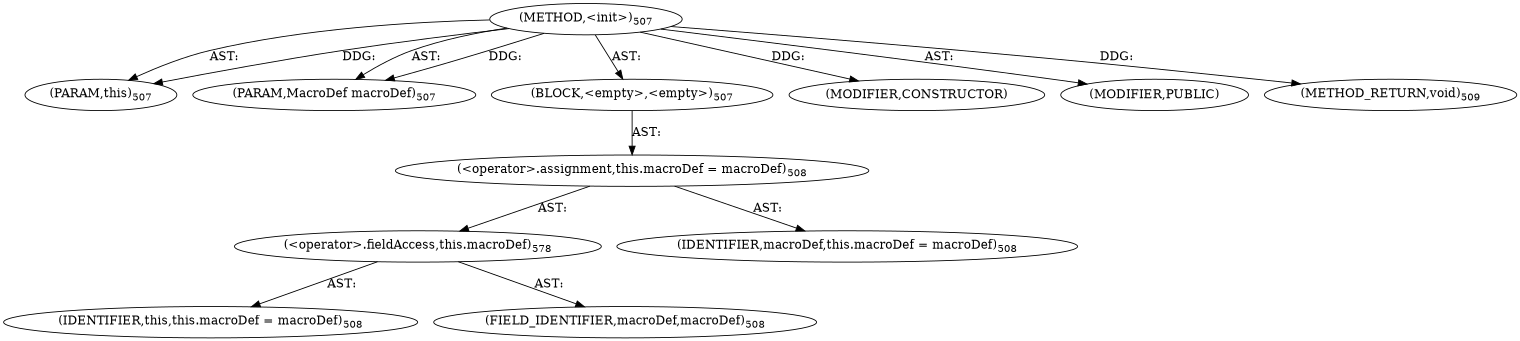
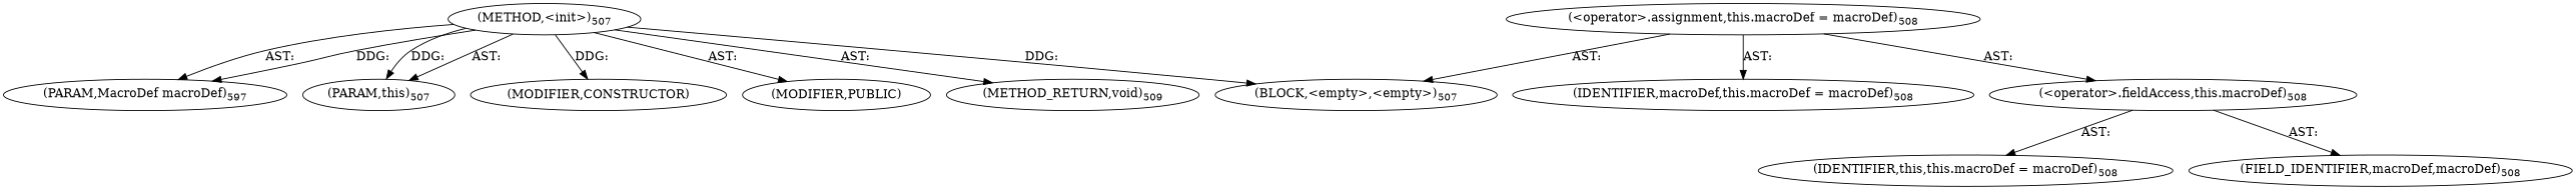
  digraph {
    n1 [label=<(METHOD,&lt;init&gt;)<SUB>507</SUB>>]
    n2 [label=<(PARAM,this)<SUB>507</SUB>>]
-   n3 [label=<(PARAM,MacroDef macroDef)<SUB>507</SUB>>]
+   n3 [label=<(PARAM,MacroDef macroDef)<SUB>597</SUB>>]
    n4 [label=<(BLOCK,&lt;empty&gt;,&lt;empty&gt;)<SUB>507</SUB>>]
    n5 [label=<(MODIFIER,CONSTRUCTOR)>]
    n6 [label=<(MODIFIER,PUBLIC)>]
    n7 [label=<(METHOD_RETURN,void)<SUB>509</SUB>>]
    n8 [label=<(&lt;operator&gt;.assignment,this.macroDef = macroDef)<SUB>508</SUB>>]
-   n9 [label=<(&lt;operator&gt;.fieldAccess,this.macroDef)<SUB>578</SUB>>]
+   n9 [label=<(&lt;operator&gt;.fieldAccess,this.macroDef)<SUB>508</SUB>>]
    n10 [label=<(IDENTIFIER,macroDef,this.macroDef = macroDef)<SUB>508</SUB>>]
    n11 [label=<(IDENTIFIER,this,this.macroDef = macroDef)<SUB>508</SUB>>]
    n12 [label=<(FIELD_IDENTIFIER,macroDef,macroDef)<SUB>508</SUB>>]
    n1 -> n2 [label="AST: "]
    n1 -> n2 [label="DDG: "]
    n1 -> n3 [label="AST: "]
    n1 -> n3 [label="DDG: "]
-   n1 -> n4 [label="AST: "]
+   n1 -> n4 [label="DDG: "]
    n1 -> n5 [label="DDG: "]
    n1 -> n6 [label="AST: "]
-   n1 -> n7 [label="DDG: "]
-   n4 -> n8 [label="AST: "]
+   n1 -> n7 [label="AST: "]
+   n8 -> n4 [label="AST: "]
    n8 -> n9 [label="AST: "]
    n8 -> n10 [label="AST: "]
    n9 -> n11 [label="AST: "]
    n9 -> n12 [label="AST: "]
  }
